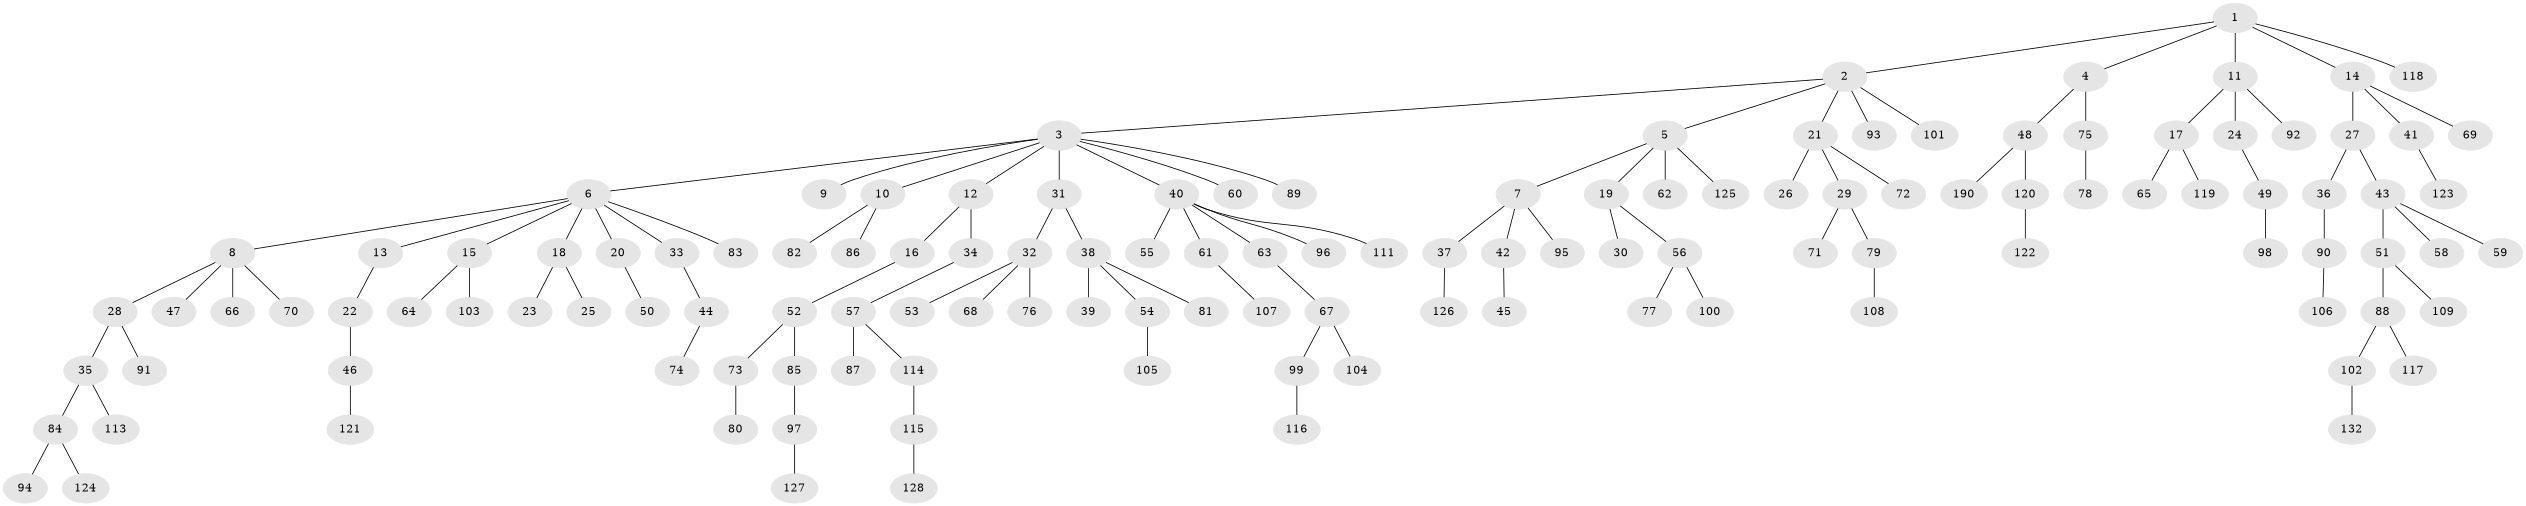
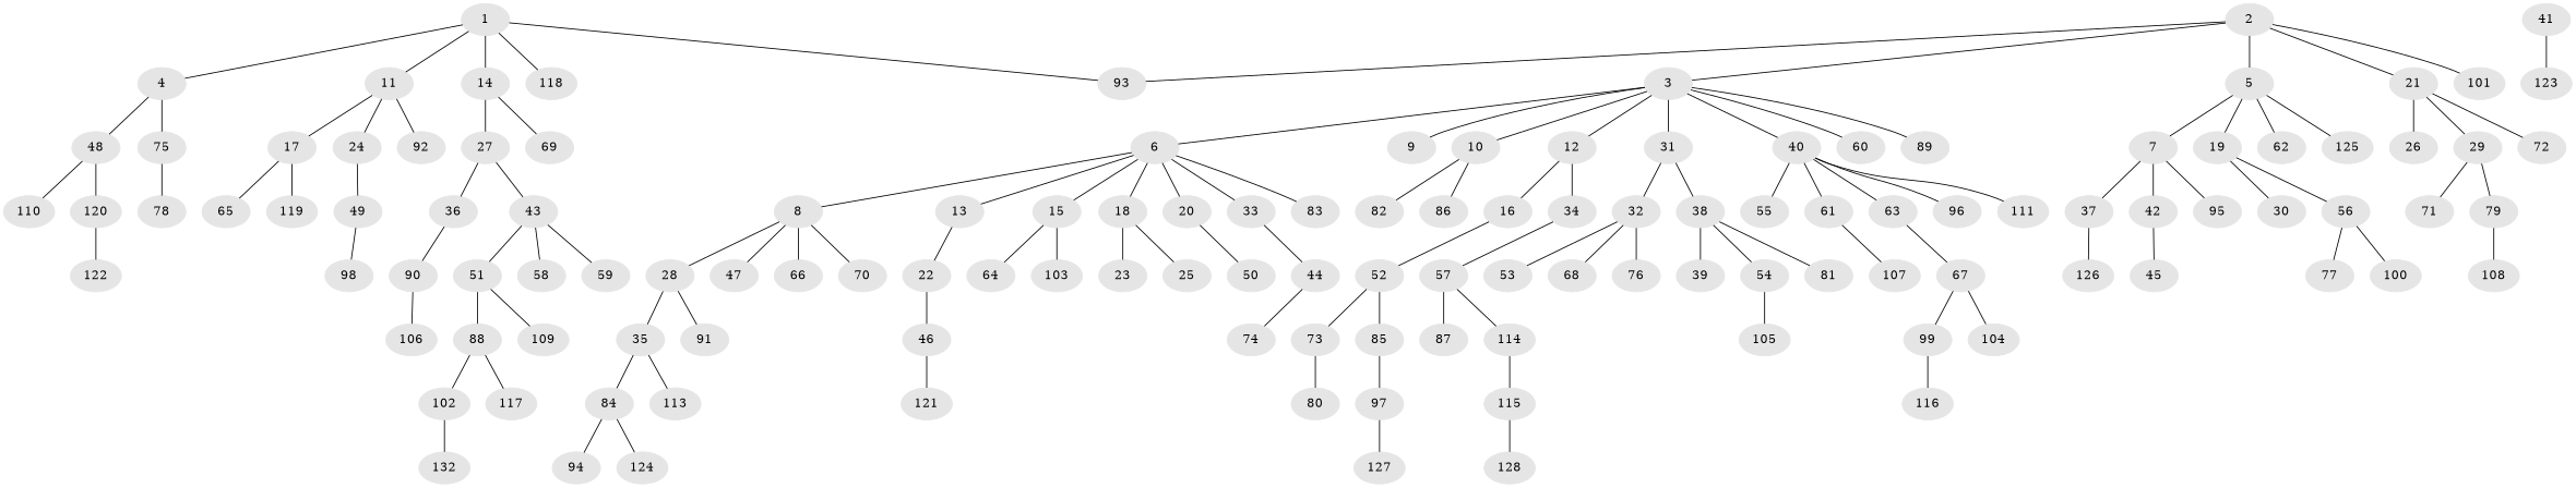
  graph {
    node [color=gray90 style=filled]
    1
    2
    4
    11
    14
    118
    3
    5
    21
    93
    101
    48
    75
    17
    24
    92
    27
    41
    69
    6
    9
    10
    12
    31
    40
    60
    89
    7
    19
    62
    125
    26
    29
    72
    8
    13
    15
    18
    20
    33
    83
    82
    86
    16
    34
    32
    38
    55
    61
    63
    96
    111
-   110 [label=190]
+   110
    120
    78
    37
    42
    95
    30
    56
    28
    47
    66
    70
    22
    64
    103
    23
    25
    50
    44
    126
    45
    35
    91
    65
    119
    49
    52
    57
    46
    36
    43
    123
    73
    85
    77
    100
    71
    79
    121
    98
    90
    51
    58
    59
    84
    113
    108
    53
    68
    76
    39
    54
    81
    74
    87
    114
    94
    124
    106
    105
    107
    67
    88
    109
    122
    102
    117
    80
    97
    115
    99
    104
    116
    127
    n127 [label=132]
    128
-   1 -- 2
+   1 -- 93
    1 -- 4
    1 -- 11
    1 -- 14
    1 -- 118
    2 -- 3
    2 -- 5
    2 -- 21
    2 -- 93
    2 -- 101
    4 -- 48
    4 -- 75
    11 -- 17
    11 -- 24
    11 -- 92
    14 -- 27
-   14 -- 41
    14 -- 69
    3 -- 6
    3 -- 9
    3 -- 10
    3 -- 12
    3 -- 31
    3 -- 40
    3 -- 60
    3 -- 89
    5 -- 7
    5 -- 19
    5 -- 62
    5 -- 125
    21 -- 26
    21 -- 29
    21 -- 72
    48 -- 110
    48 -- 120
    75 -- 78
    17 -- 65
    17 -- 119
    24 -- 49
    27 -- 36
    27 -- 43
    41 -- 123
    6 -- 8
    6 -- 13
    6 -- 15
    6 -- 18
    6 -- 20
    6 -- 33
    6 -- 83
    10 -- 82
    10 -- 86
    12 -- 16
    12 -- 34
    31 -- 32
    31 -- 38
    40 -- 55
    40 -- 61
    40 -- 63
    40 -- 96
    40 -- 111
    7 -- 37
    7 -- 42
    7 -- 95
    19 -- 30
    19 -- 56
    29 -- 71
    29 -- 79
    8 -- 28
    8 -- 47
    8 -- 66
    8 -- 70
    13 -- 22
    15 -- 64
    15 -- 103
    18 -- 23
    18 -- 25
    20 -- 50
    33 -- 44
    16 -- 52
    34 -- 57
    32 -- 53
    32 -- 68
    32 -- 76
    38 -- 39
    38 -- 54
    38 -- 81
    61 -- 107
    63 -- 67
    120 -- 122
    37 -- 126
    42 -- 45
    56 -- 77
    56 -- 100
    28 -- 35
    28 -- 91
    22 -- 46
    44 -- 74
    35 -- 84
    35 -- 113
    49 -- 98
    52 -- 73
    52 -- 85
    57 -- 87
    57 -- 114
    46 -- 121
    36 -- 90
    43 -- 51
    43 -- 58
    43 -- 59
    73 -- 80
    85 -- 97
    79 -- 108
    90 -- 106
    51 -- 88
    51 -- 109
    84 -- 94
    84 -- 124
    54 -- 105
    114 -- 115
    67 -- 99
    67 -- 104
    88 -- 102
    88 -- 117
    102 -- n127
    97 -- 127
    115 -- 128
    99 -- 116
  }
